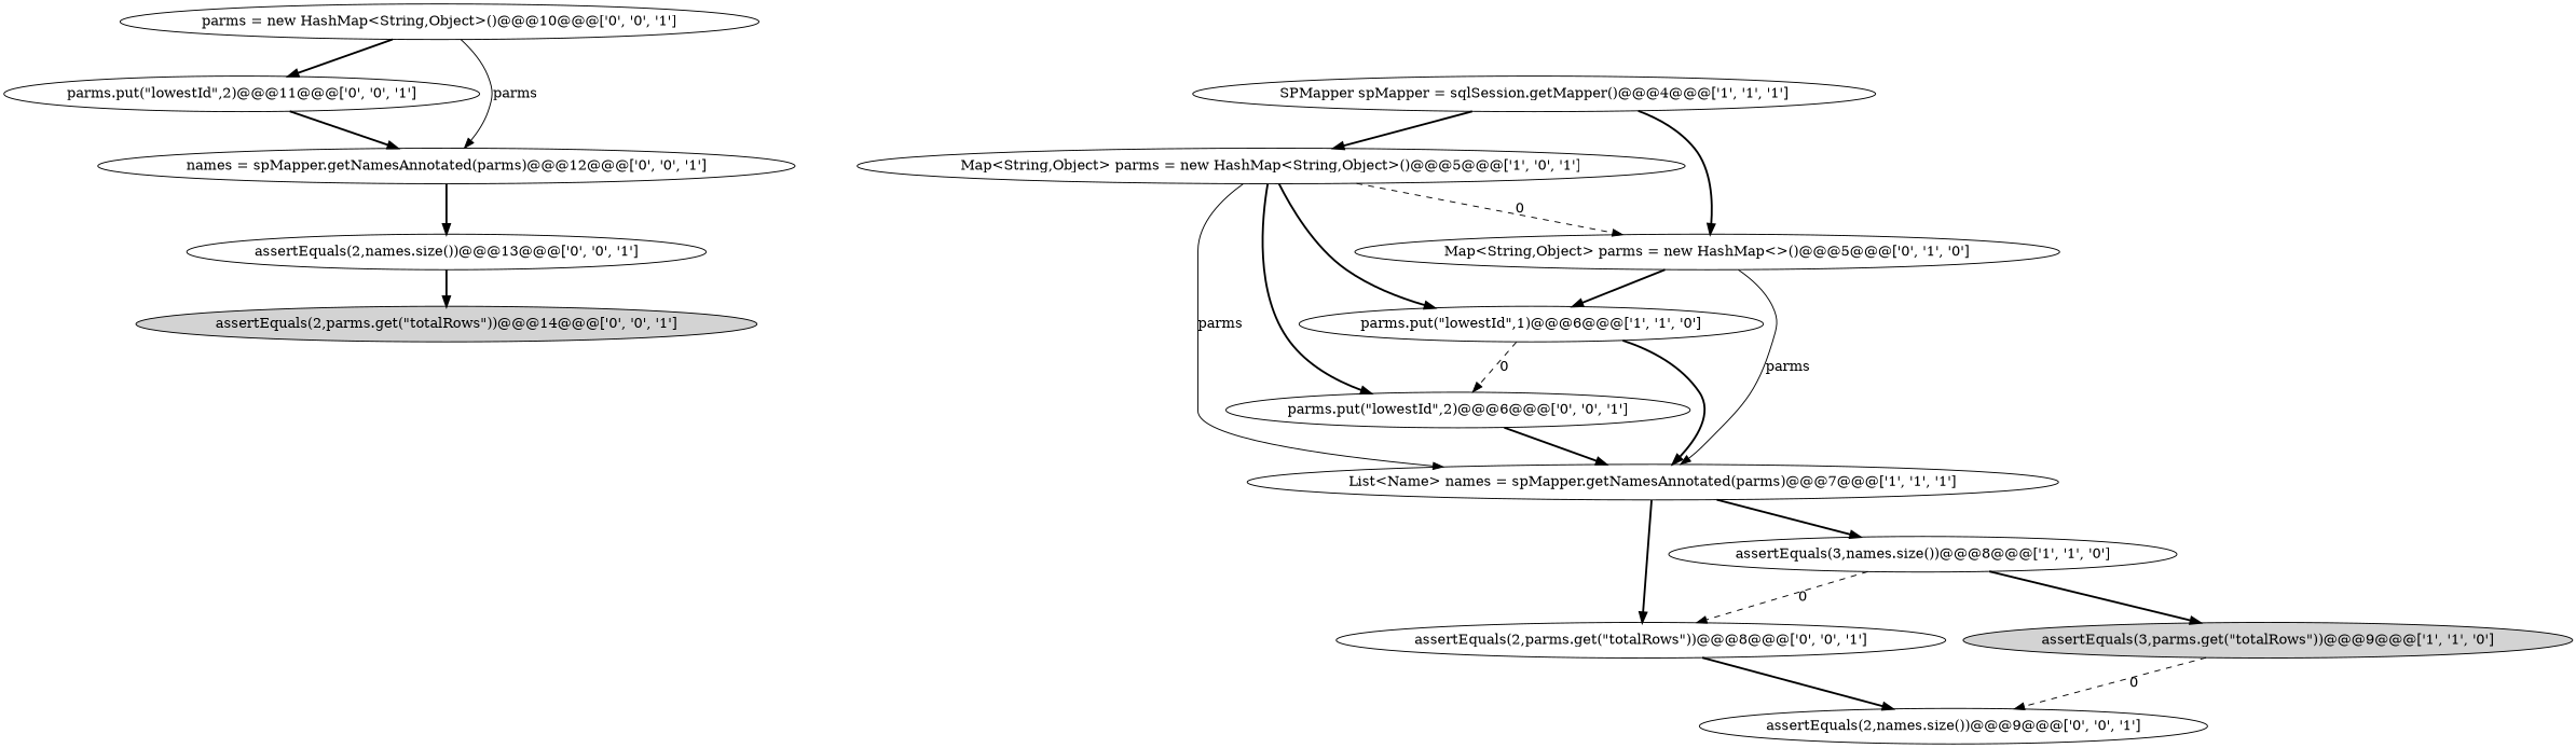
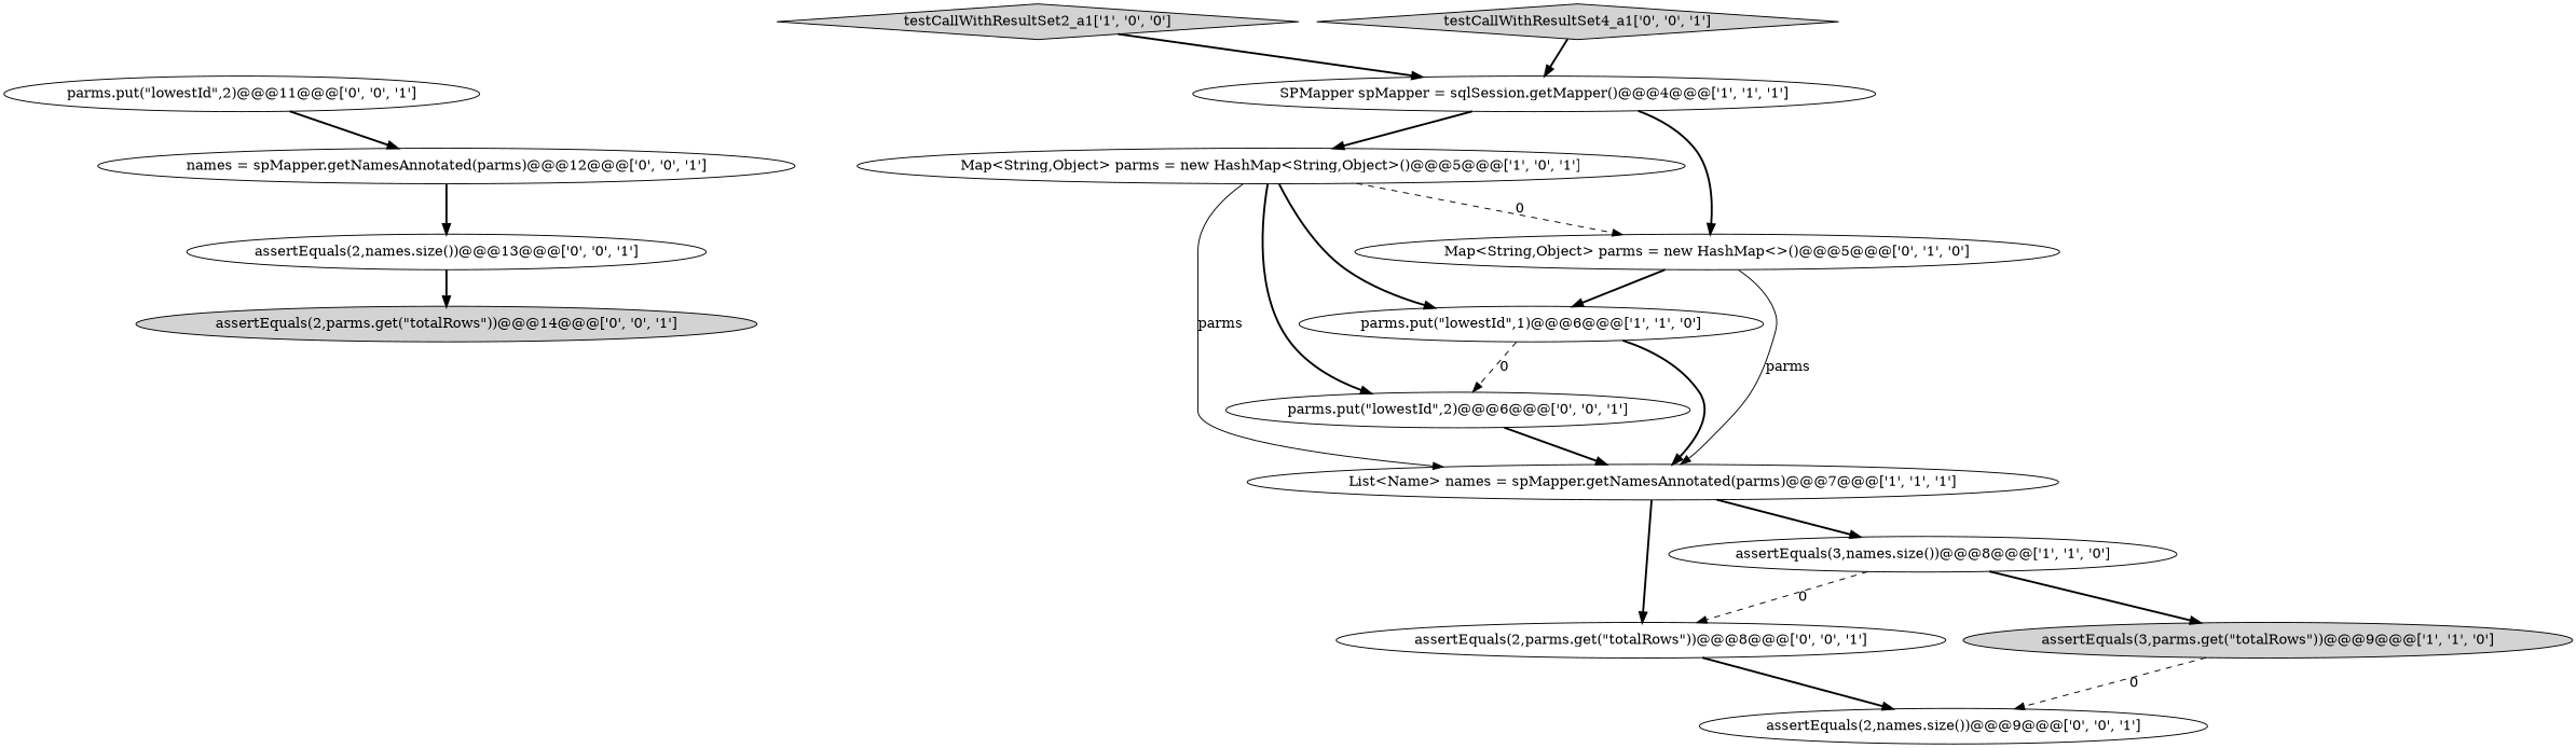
  digraph {
    node [fillcolor=white shape=ellipse style=filled]
    edge [style=bold]
    n1 [label="assertEquals(2,names.size())@@@13@@@['0', '0', '1']"]
    n2 [fillcolor=lightgray label="assertEquals(2,parms.get(\"totalRows\"))@@@14@@@['0', '0', '1']"]
+   n3 [fillcolor=lightgray label="testCallWithResultSet2_a1['1', '0', '0']" shape=diamond]
    n4 [label="SPMapper spMapper = sqlSession.getMapper()@@@4@@@['1', '1', '1']"]
    n5 [label="Map<String,Object> parms = new HashMap<String,Object>()@@@5@@@['1', '0', '1']"]
    n6 [label="Map<String,Object> parms = new HashMap<>()@@@5@@@['0', '1', '0']"]
    n7 [fillcolor=lightgray label="assertEquals(3,parms.get(\"totalRows\"))@@@9@@@['1', '1', '0']"]
    n8 [label="assertEquals(2,names.size())@@@9@@@['0', '0', '1']"]
    n9 [label="parms.put(\"lowestId\",2)@@@11@@@['0', '0', '1']"]
    n10 [label="names = spMapper.getNamesAnnotated(parms)@@@12@@@['0', '0', '1']"]
    n11 [label="parms.put(\"lowestId\",1)@@@6@@@['1', '1', '0']"]
    n12 [label="List<Name> names = spMapper.getNamesAnnotated(parms)@@@7@@@['1', '1', '1']"]
    n13 [label="parms.put(\"lowestId\",2)@@@6@@@['0', '0', '1']"]
    n14 [label="assertEquals(2,parms.get(\"totalRows\"))@@@8@@@['0', '0', '1']"]
    n15 [label="assertEquals(3,names.size())@@@8@@@['1', '1', '0']"]
-   n17 [label="parms = new HashMap<String,Object>()@@@10@@@['0', '0', '1']"]
+   n16 [fillcolor=lightgray label="testCallWithResultSet4_a1['0', '0', '1']" shape=diamond]
    n1 -> n2
+   n3 -> n4
    n4 -> n5
    n4 -> n6
    n5 -> n6 [label=0 style=dashed]
    n5 -> n11
    n5 -> n12 [label=parms style=solid]
    n5 -> n13
    n6 -> n11
    n6 -> n12 [label=parms style=solid]
    n7 -> n8 [label=0 style=dashed]
    n9 -> n10
    n10 -> n1
    n11 -> n12
    n11 -> n13 [label=0 style=dashed]
    n12 -> n14
    n12 -> n15
    n13 -> n12
    n14 -> n8
    n15 -> n7
    n15 -> n14 [label=0 style=dashed]
-   n17 -> n9
-   n17 -> n10 [label=parms style=solid]
+   n16 -> n4
  }
